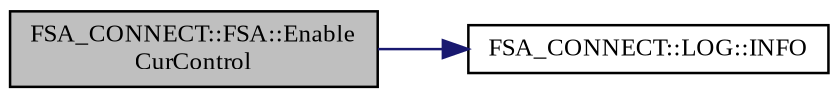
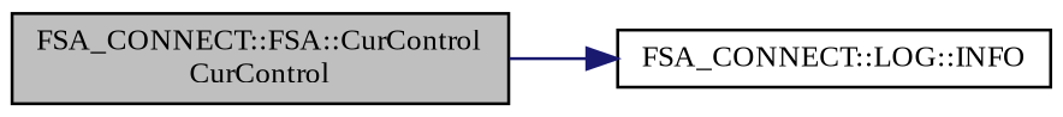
  digraph {
    rankdir=LR
    fontname="Liberation Serif"
    node [color=black fontname="Liberation Serif" fontsize=10 shape=record style=filled]
-   n1 [fillcolor=grey75 fontcolor=black height=0.2 label="FSA_CONNECT::FSA::Enable\lCurControl" width=0.4]
+   n1 [fillcolor=grey75 fontcolor=black height=0.2 label="FSA_CONNECT::FSA::CurControl\lCurControl" width=0.4]
    n2 [fillcolor=white height=0.2 label="FSA_CONNECT::LOG::INFO" width=0.4]
    n1 -> n2 [color=midnightblue fontname="Liberation Serif" fontsize=10 labelfontname=Helvetica labelfontsize=10 style=solid]
  }
